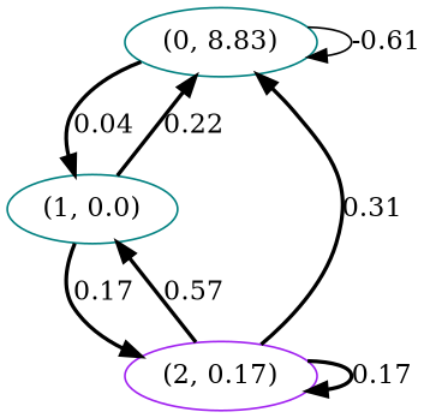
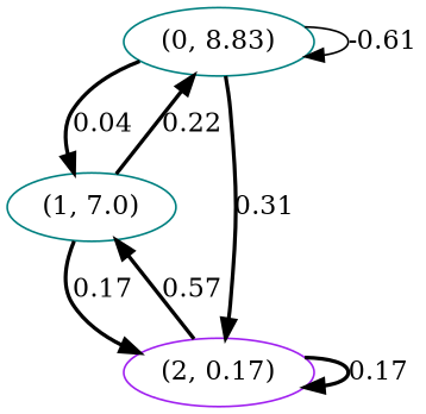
  digraph {
    node [color=teal]
    edge [style=bold]
    n1 [label="(0, 8.83)"]
-   n2 [label="(1, 0.0)"]
+   n2 [label="(1, 7.0)"]
    n3 [color=purple label="(2, 0.17)"]
    n1 -> n1 [label=-0.61 style=solid]
    n1 -> n2 [label=0.04]
    n2 -> n1 [label=0.22]
    n2 -> n3 [label=0.17]
-   n3 -> n1 [label=0.31]
+   n1 -> n3 [label=0.31]
    n3 -> n2 [label=0.57]
    n3 -> n3 [label=0.17]
  }
